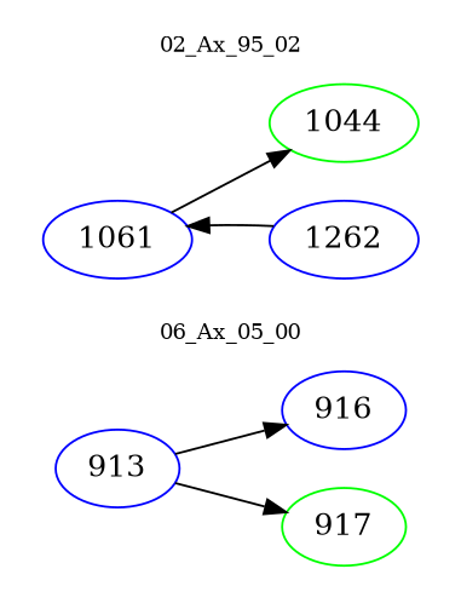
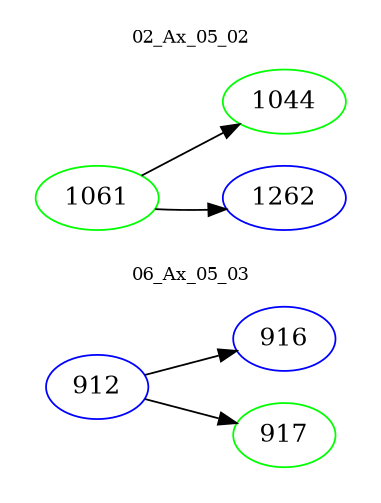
  digraph {
    rankdir=LR
    node [color=blue]
    edge [color=black]
-   n1 [label=913]
+   n1 [label=912]
    n2 [color=green label=917]
    n3 [label=916]
-   n4 [label=1061]
+   n4 [color=green label=1061]
    n5 [label=1262]
    n6 [color=green label=1044]
    subgraph cluster_1 {
      color=white
      fontsize=10
-     label="06_Ax_05_00"
+     label="06_Ax_05_03"
      n1
      n2
      n3
    }
    subgraph cluster_2 {
      color=white
      fontsize=10
-     label="02_Ax_95_02"
+     label="02_Ax_05_02"
      n4
      n5
      n6
    }
    n1 -> n2
    n1 -> n3
-   n5 -> n4
+   n4 -> n5
    n4 -> n6
  }
